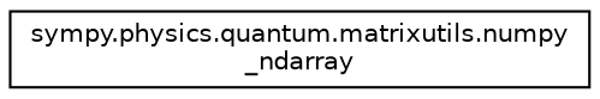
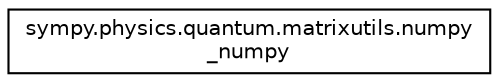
  digraph {
    rankdir=LR
-   n1 [color=black fillcolor=white fontname=Helvetica fontsize=10 height=0.2 label="sympy.physics.quantum.matrixutils.numpy\l_ndarray" shape=record style=filled width=0.4]
+   n1 [color=black fillcolor=white fontname=Helvetica fontsize=10 height=0.2 label="sympy.physics.quantum.matrixutils.numpy\l_numpy" shape=record style=filled width=0.4]
  }
